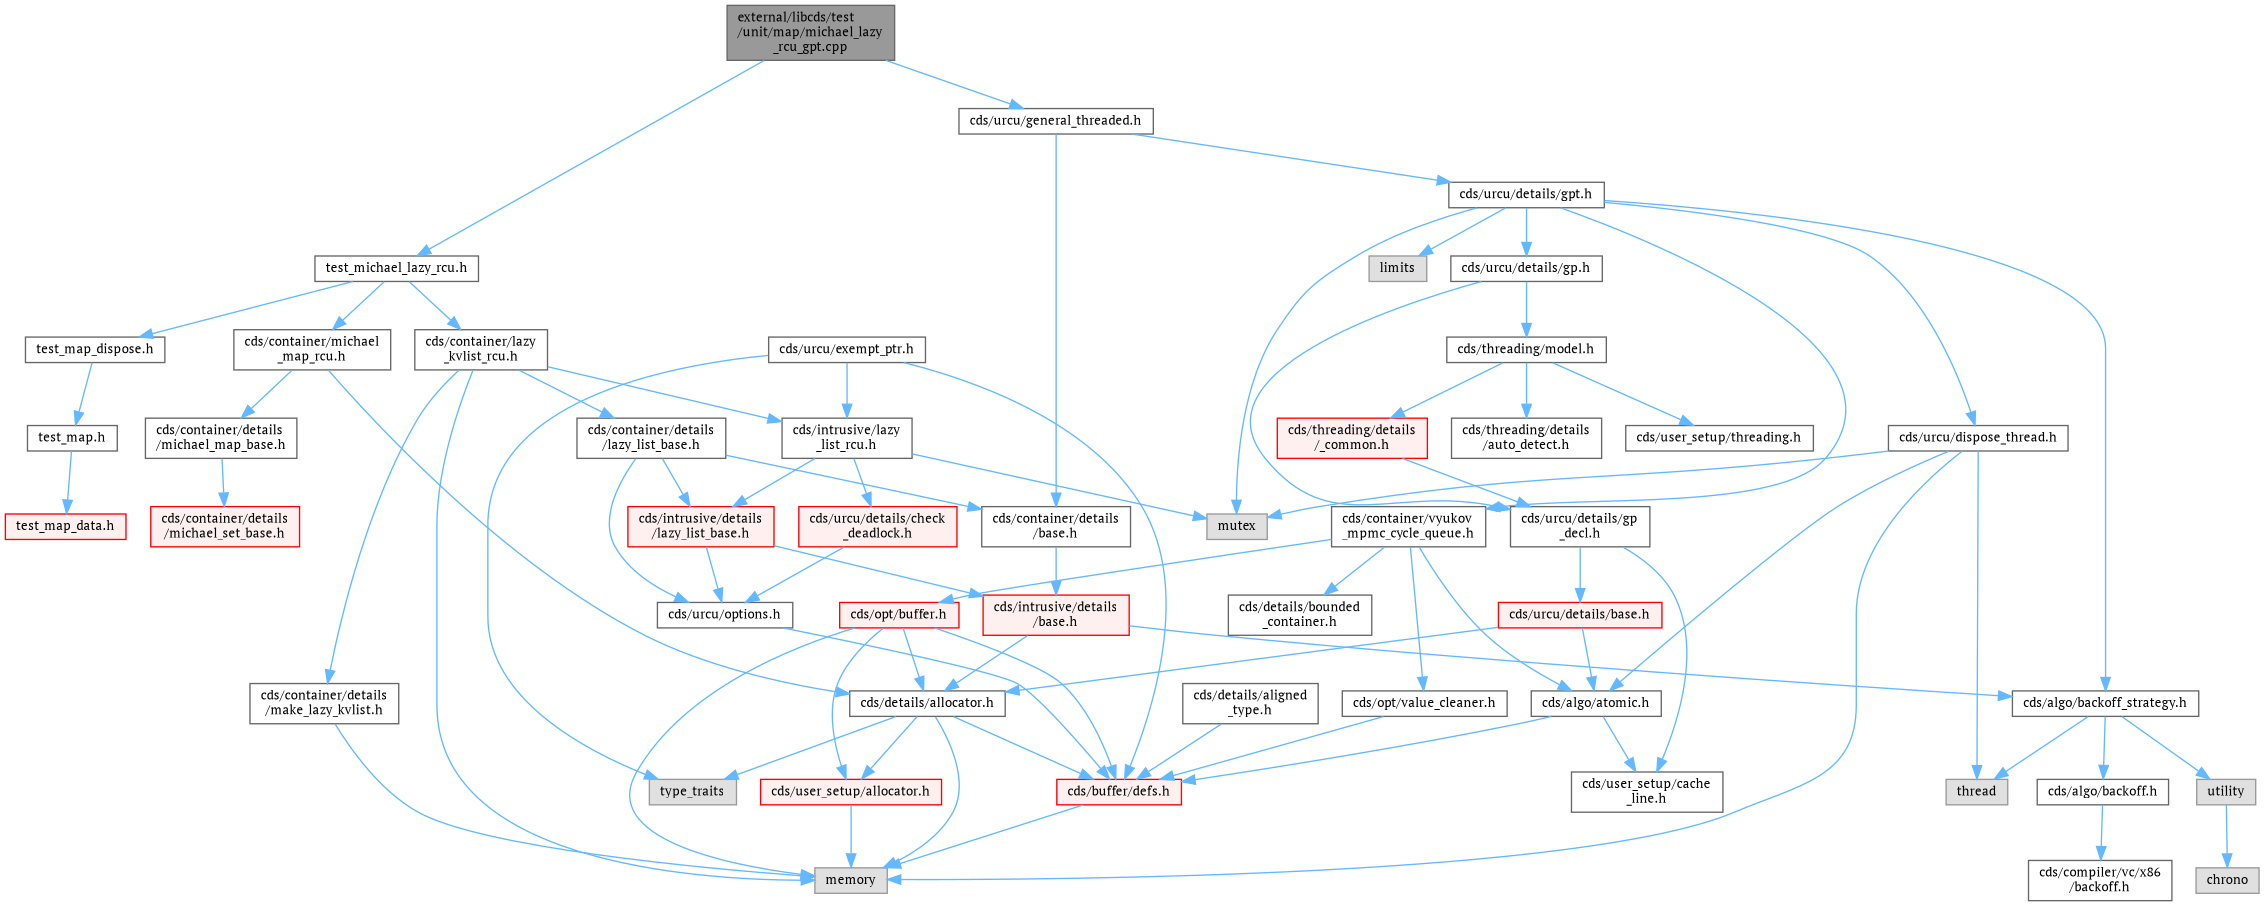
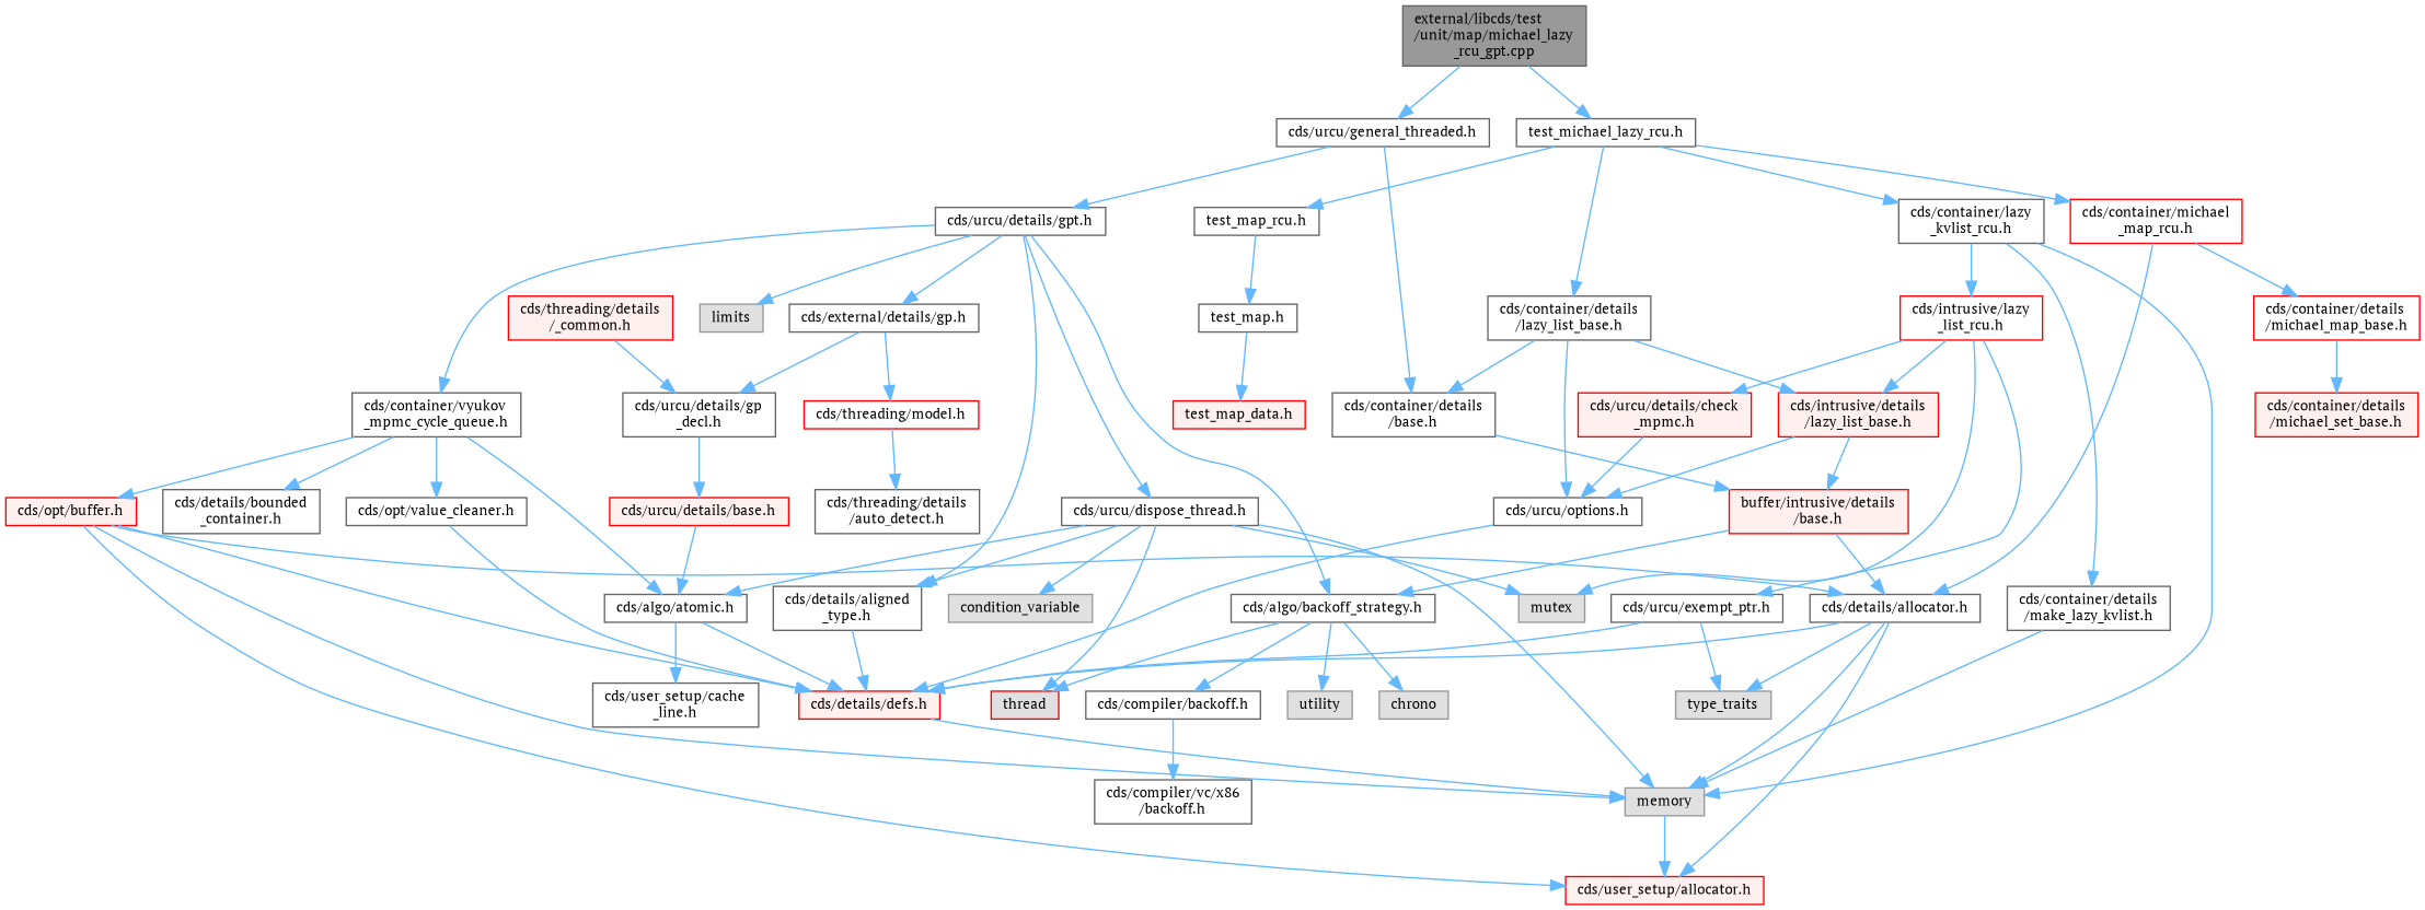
  digraph {
    fontname="PT Serif"
    node [color=grey40 fillcolor=white fontname="PT Serif" fontsize=10 shape=box style=filled]
    edge [color=steelblue1 fontname="PT Serif" fontsize=10 labelfontname=Helvetica labelfontsize=10 style=solid]
    n1 [color=gray40 fillcolor=grey60 fontcolor=black height=0.2 label="external/libcds/test\l/unit/map/michael_lazy\l_rcu_gpt.cpp" width=0.4]
    n2 [height=0.2 label="cds/urcu/general_threaded.h" width=0.4]
    n3 [height=0.2 label="test_michael_lazy_rcu.h" width=0.4]
    n4 [height=0.2 label="cds/urcu/details/gpt.h" width=0.4]
    n5 [height=0.2 label="cds/container/details\l/base.h" width=0.4]
-   n6 [height=0.2 label="test_map_dispose.h" width=0.4]
+   n6 [height=0.2 label="test_map_rcu.h" width=0.4]
    n7 [height=0.2 label="cds/container/lazy\l_kvlist_rcu.h" width=0.4]
-   n8 [height=0.2 label="cds/container/michael\l_map_rcu.h" width=0.4]
+   n8 [color=red height=0.2 label="cds/container/michael\l_map_rcu.h" width=0.4]
    n9 [color=grey60 fillcolor="#E0E0E0" height=0.2 label=mutex width=0.4]
    n10 [color=grey60 fillcolor="#E0E0E0" height=0.2 label=limits width=0.4]
-   n11 [height=0.2 label="cds/urcu/details/gp.h" width=0.4]
+   n11 [height=0.2 label="cds/external/details/gp.h" width=0.4]
    n12 [height=0.2 label="cds/urcu/dispose_thread.h" width=0.4]
    n13 [height=0.2 label="cds/algo/backoff_strategy.h" width=0.4]
    n14 [height=0.2 label="cds/container/vyukov\l_mpmc_cycle_queue.h" width=0.4]
    n15 [height=0.2 label="cds/urcu/details/gp\l_decl.h" width=0.4]
-   n16 [height=0.2 label="cds/threading/model.h" width=0.4]
+   n16 [color=red height=0.2 label="cds/threading/model.h" width=0.4]
    n17 [height=0.2 label="cds/algo/atomic.h" width=0.4]
    n18 [color=grey60 fillcolor="#E0E0E0" height=0.2 label=memory width=0.4]
-   n19 [color=grey60 fillcolor="#E0E0E0" height=0.2 label=thread width=0.4]
+   n19 [color=red fillcolor="#E0E0E0" height=0.2 label=thread width=0.4]
+   n20 [color=grey60 fillcolor="#E0E0E0" height=0.2 label=condition_variable width=0.4]
    n21 [height=0.2 label="cds/details/aligned\l_type.h" width=0.4]
    n22 [color=grey60 fillcolor="#E0E0E0" height=0.2 label=utility width=0.4]
    n23 [color=grey60 fillcolor="#E0E0E0" height=0.2 label=chrono width=0.4]
-   n24 [height=0.2 label="cds/algo/backoff.h" width=0.4]
+   n24 [height=0.2 label="cds/compiler/backoff.h" width=0.4]
    n25 [color=red fillcolor="#FFF0F0" height=0.2 label="cds/opt/buffer.h" width=0.4]
    n26 [height=0.2 label="cds/opt/value_cleaner.h" width=0.4]
    n27 [height=0.2 label="cds/details/bounded\l_container.h" width=0.4]
    n28 [color=red fillcolor="#FFF0F0" height=0.2 label="cds/urcu/details/base.h" width=0.4]
    n29 [height=0.2 label="cds/user_setup/cache\l_line.h" width=0.4]
    n30 [color=red fillcolor="#FFF0F0" height=0.2 label="cds/threading/details\l/_common.h" width=0.4]
-   n31 [height=0.2 label="cds/user_setup/threading.h" width=0.4]
    n32 [height=0.2 label="cds/threading/details\l/auto_detect.h" width=0.4]
    n33 [height=0.2 label="cds/details/allocator.h" width=0.4]
-   n34 [color=red fillcolor="#FFF0F0" height=0.2 label="cds/buffer/defs.h" width=0.4]
+   n34 [color=red fillcolor="#FFF0F0" height=0.2 label="cds/details/defs.h" width=0.4]
    n35 [color=grey60 fillcolor="#E0E0E0" height=0.2 label=type_traits width=0.4]
    n36 [color=red fillcolor="#FFF0F0" height=0.2 label="cds/user_setup/allocator.h" width=0.4]
    n37 [height=0.2 label="cds/compiler/vc/x86\l/backoff.h" width=0.4]
-   n38 [color=red fillcolor="#FFF0F0" height=0.2 label="cds/intrusive/details\l/base.h" width=0.4]
+   n38 [color=red fillcolor="#FFF0F0" height=0.2 label="buffer/intrusive/details\l/base.h" width=0.4]
    n39 [height=0.2 label="test_map.h" width=0.4]
    n40 [height=0.2 label="cds/container/details\l/lazy_list_base.h" width=0.4]
-   n41 [height=0.2 label="cds/intrusive/lazy\l_list_rcu.h" width=0.4]
+   n41 [color=red height=0.2 label="cds/intrusive/lazy\l_list_rcu.h" width=0.4]
    n42 [height=0.2 label="cds/container/details\l/make_lazy_kvlist.h" width=0.4]
-   n43 [height=0.2 label="cds/container/details\l/michael_map_base.h" width=0.4]
+   n43 [color=red height=0.2 label="cds/container/details\l/michael_map_base.h" width=0.4]
    n44 [color=red fillcolor="#FFF0F0" height=0.2 label="test_map_data.h" width=0.4]
    n45 [color=red fillcolor="#FFF0F0" height=0.2 label="cds/intrusive/details\l/lazy_list_base.h" width=0.4]
    n46 [height=0.2 label="cds/urcu/options.h" width=0.4]
-   n47 [color=red fillcolor="#FFF0F0" height=0.2 label="cds/urcu/details/check\l_deadlock.h" width=0.4]
+   n47 [color=red fillcolor="#FFF0F0" height=0.2 label="cds/urcu/details/check\l_mpmc.h" width=0.4]
    n48 [height=0.2 label="cds/urcu/exempt_ptr.h" width=0.4]
    n49 [color=red fillcolor="#FFF0F0" height=0.2 label="cds/container/details\l/michael_set_base.h" width=0.4]
    n1 -> n2
    n1 -> n3
    n2 -> n4
    n2 -> n5
    n3 -> n6
    n3 -> n7
    n3 -> n8
-   n4 -> n9
+   n4 -> n21
    n4 -> n10
    n4 -> n11
    n4 -> n12
    n4 -> n13
    n4 -> n14
    n5 -> n38
    n6 -> n39
    n7 -> n18
-   n7 -> n40
+   n3 -> n40
    n7 -> n41
    n7 -> n42
    n8 -> n33
    n8 -> n43
    n11 -> n15
    n11 -> n16
    n12 -> n9
    n12 -> n17
    n12 -> n18
    n12 -> n19
+   n12 -> n20
+   n12 -> n21
    n13 -> n19
    n13 -> n22
-   n22 -> n23
+   n13 -> n23
    n13 -> n24
    n14 -> n17
    n14 -> n25
    n14 -> n26
    n14 -> n27
    n15 -> n28
-   n15 -> n29
-   n16 -> n30
-   n16 -> n31
    n16 -> n32
    n17 -> n29
    n17 -> n34
    n21 -> n34
    n24 -> n37
    n25 -> n18
    n25 -> n33
    n25 -> n34
    n25 -> n36
    n26 -> n34
    n28 -> n17
-   n28 -> n33
    n30 -> n15
    n33 -> n18
    n33 -> n34
    n33 -> n35
    n33 -> n36
    n34 -> n18
-   n36 -> n18
+   n18 -> n36
    n38 -> n13
    n38 -> n33
    n39 -> n44
    n40 -> n5
    n40 -> n45
    n40 -> n46
    n41 -> n9
    n41 -> n45
    n41 -> n47
-   n48 -> n41
+   n41 -> n48
    n42 -> n18
    n43 -> n49
    n45 -> n38
    n45 -> n46
    n46 -> n34
    n47 -> n46
    n48 -> n34
    n48 -> n35
  }
